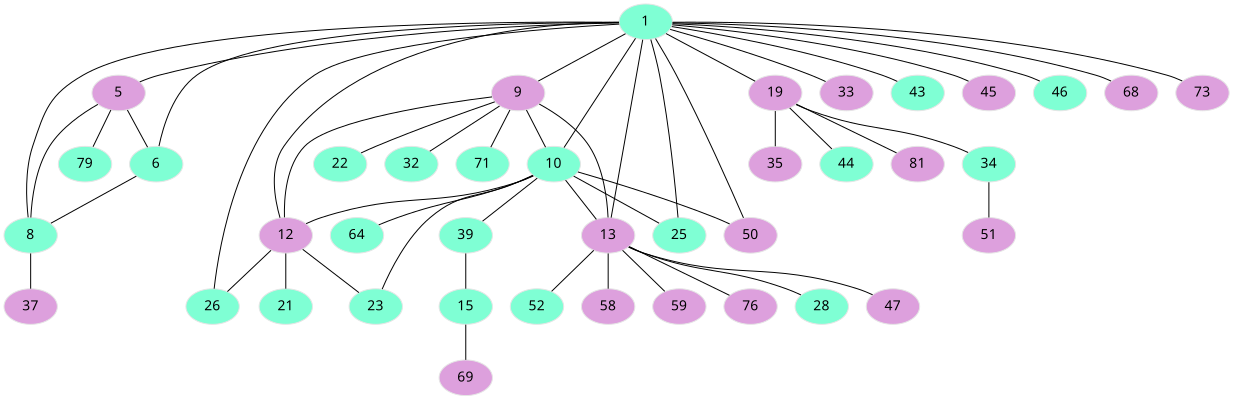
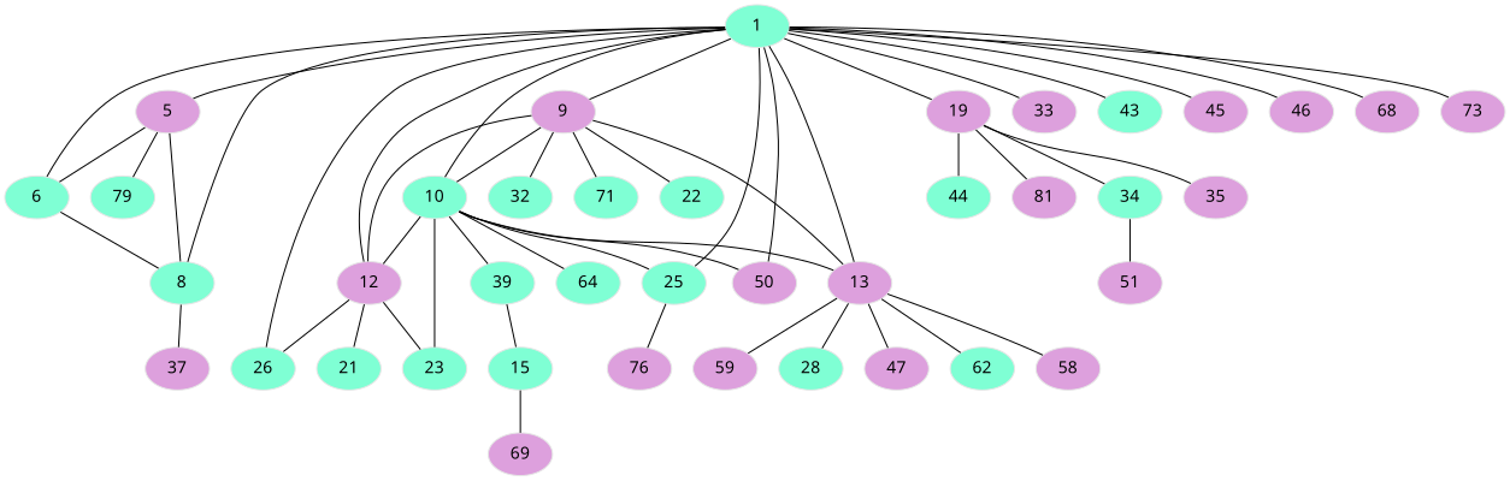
  graph {
    fontname="Noto Sans"
    node [color=gray90 fillcolor=aquamarine fontname="Noto Sans" style=filled]
    edge [fontname="Noto Sans"]
    1 [super="+2+18"]
    5 [fillcolor=plum super="+74+31+76"]
    6
    8 [super="+27+77+60"]
    9 [fillcolor=plum]
    10 [super="+61+11+41+62+17+30"]
    12 [fillcolor=plum]
    13 [fillcolor=plum super="+14+48+16"]
    19 [fillcolor=plum]
    25
    26
    33 [fillcolor=plum super="+42"]
    43
    45 [fillcolor=plum]
-   46
+   46 [fillcolor=plum]
    50 [fillcolor=plum]
    68 [fillcolor=plum]
    73 [fillcolor=plum]
    79
    37 [fillcolor=plum]
    22
    32
    71 [super="+85"]
    23
    39
    64
    21 [super="+29"]
    28
    47 [fillcolor=plum]
-   52
+   52 [label=62]
    58 [fillcolor=plum]
    59 [fillcolor=plum]
    n33 [fillcolor=plum label=76]
    34
    35 [fillcolor=plum]
    44
    81 [fillcolor=plum]
    15 [super="+63+36+82"]
    69 [fillcolor=plum]
    51 [fillcolor=plum]
    1 -- 5 [weight=2]
    1 -- 6
    1 -- 8
    1 -- 9
    1 -- 10 [weight=3]
    1 -- 12
    1 -- 13 [weight=2]
    1 -- 19
    1 -- 25
    1 -- 26
    1 -- 33
    1 -- 43
    1 -- 45
    1 -- 46
    1 -- 50
    1 -- 68
    1 -- 73
    5 -- 6
    5 -- 8
    5 -- 79
    6 -- 8
    8 -- 37
    9 -- 10 [weight=2]
    9 -- 12
    9 -- 13
    9 -- 22
    9 -- 32
    9 -- 71
    10 -- 12 [weight=2]
    10 -- 13 [weight=2]
    10 -- 25
    10 -- 50
    10 -- 23
    10 -- 39
    10 -- 64
    12 -- 26
    12 -- 23
    12 -- 21
    13 -- 28
    13 -- 47
    13 -- 52
    13 -- 58
    13 -- 59
-   13 -- n33
+   25 -- n33
    19 -- 34
    19 -- 35
    19 -- 44
    19 -- 81
    39 -- 15 [weight=3]
    34 -- 51
    15 -- 69
  }
